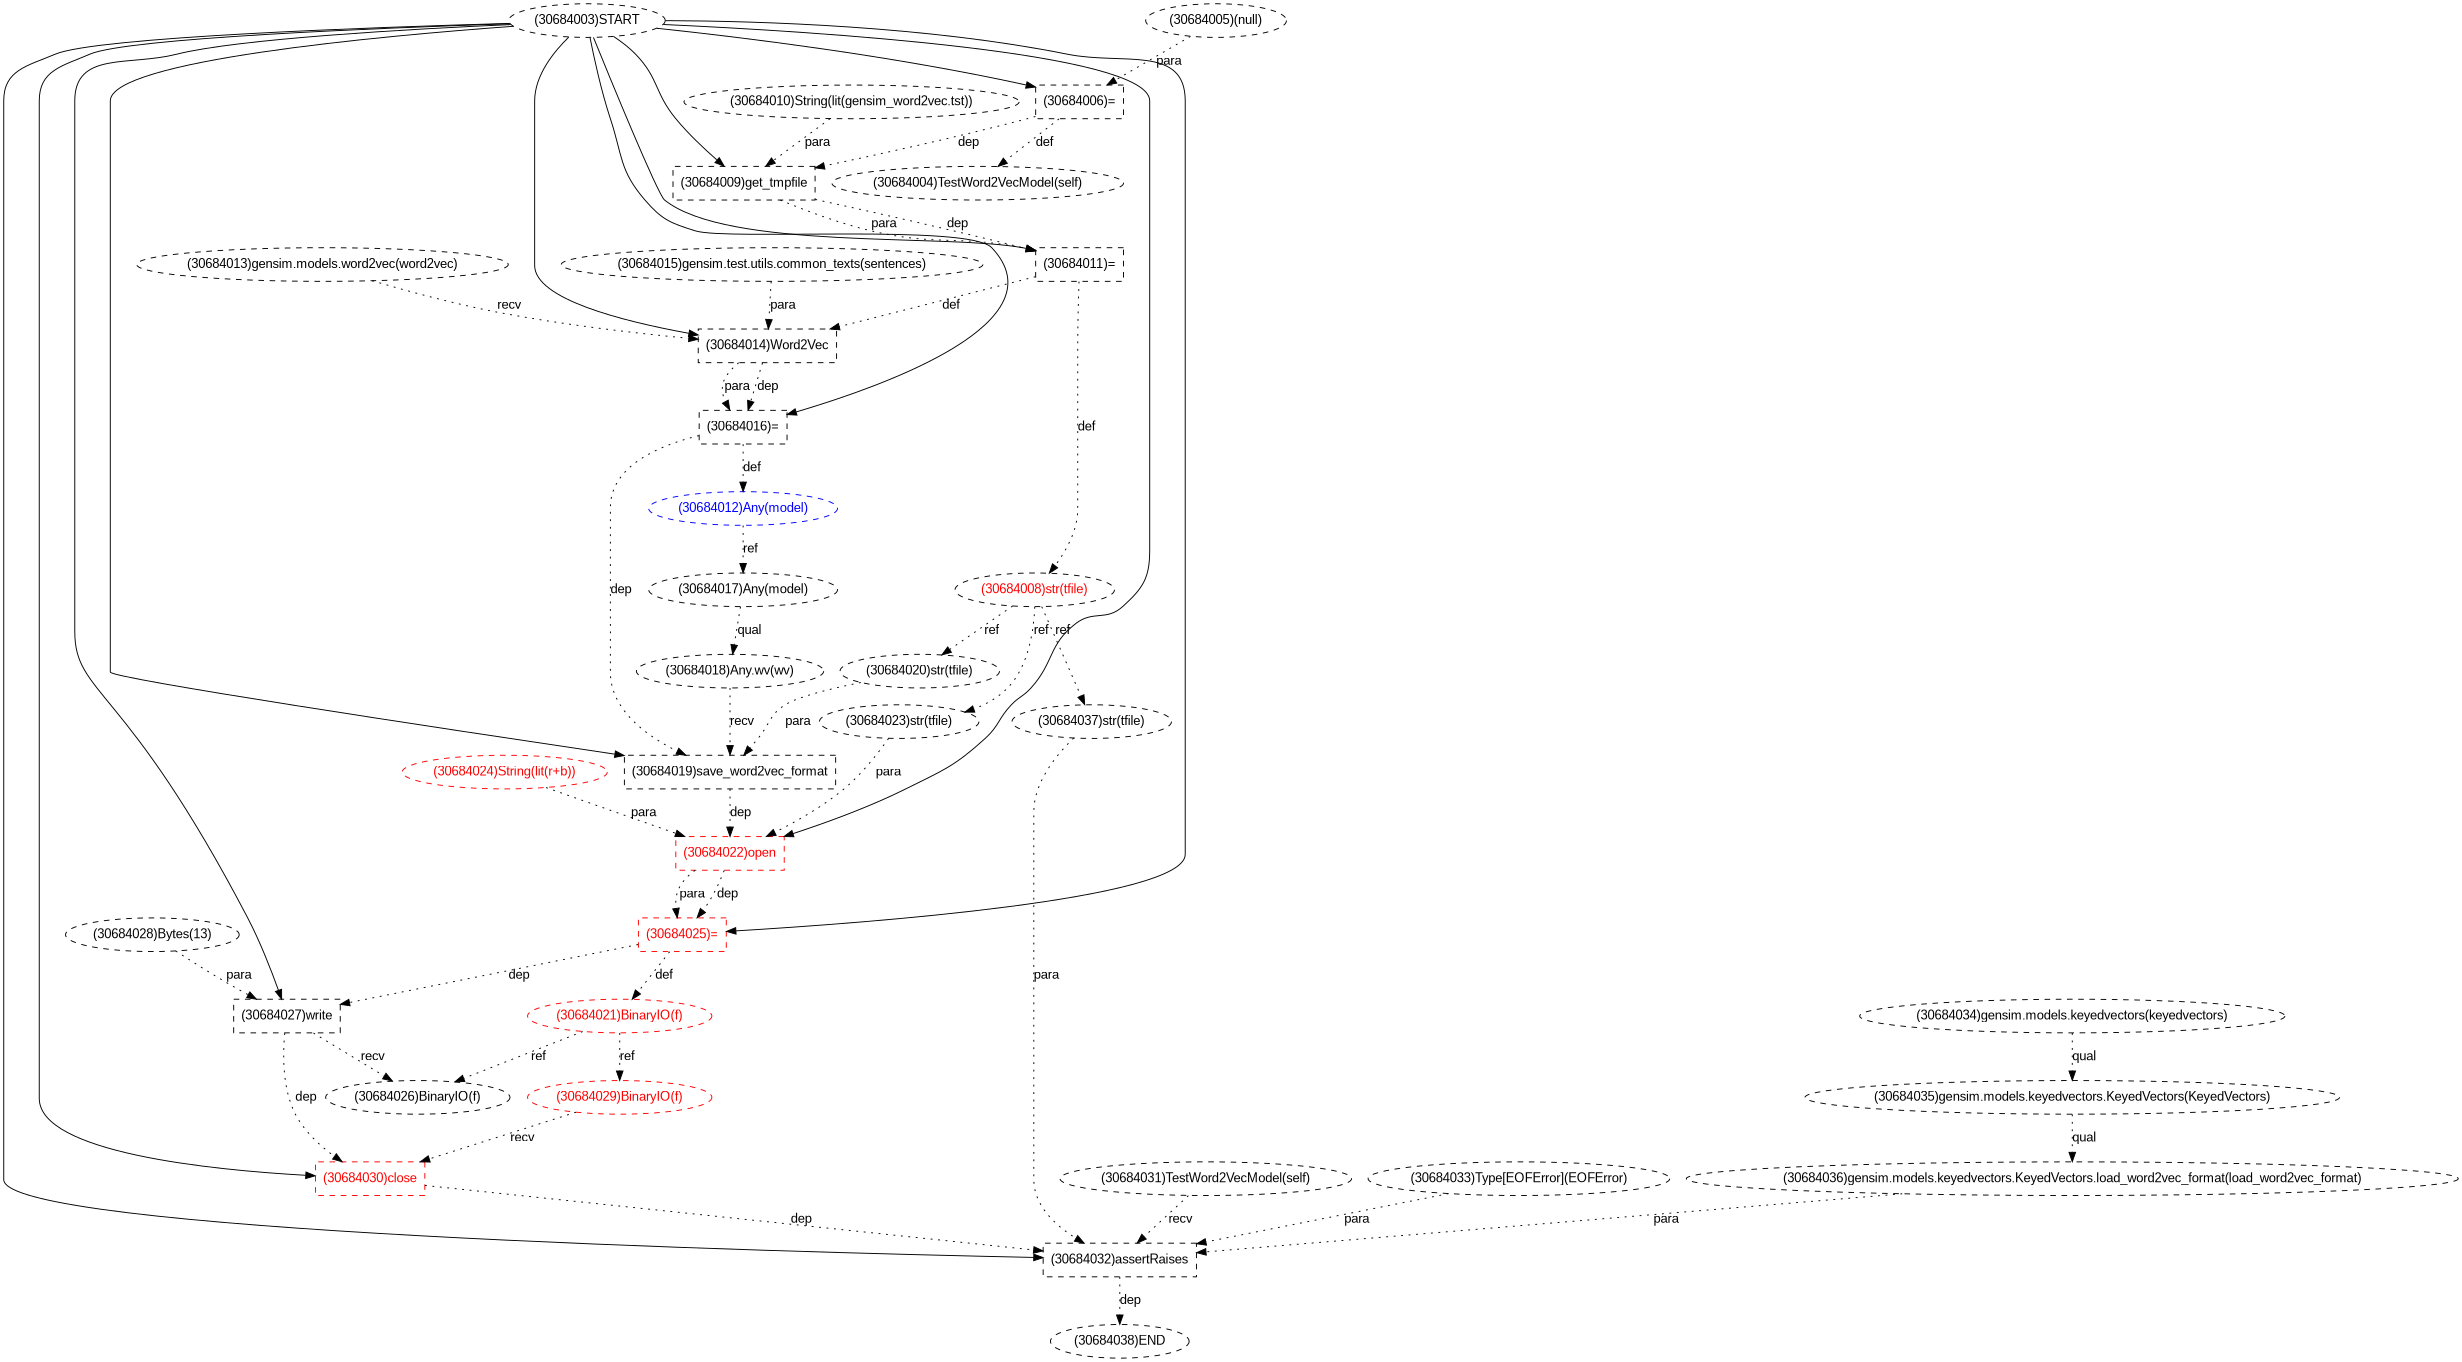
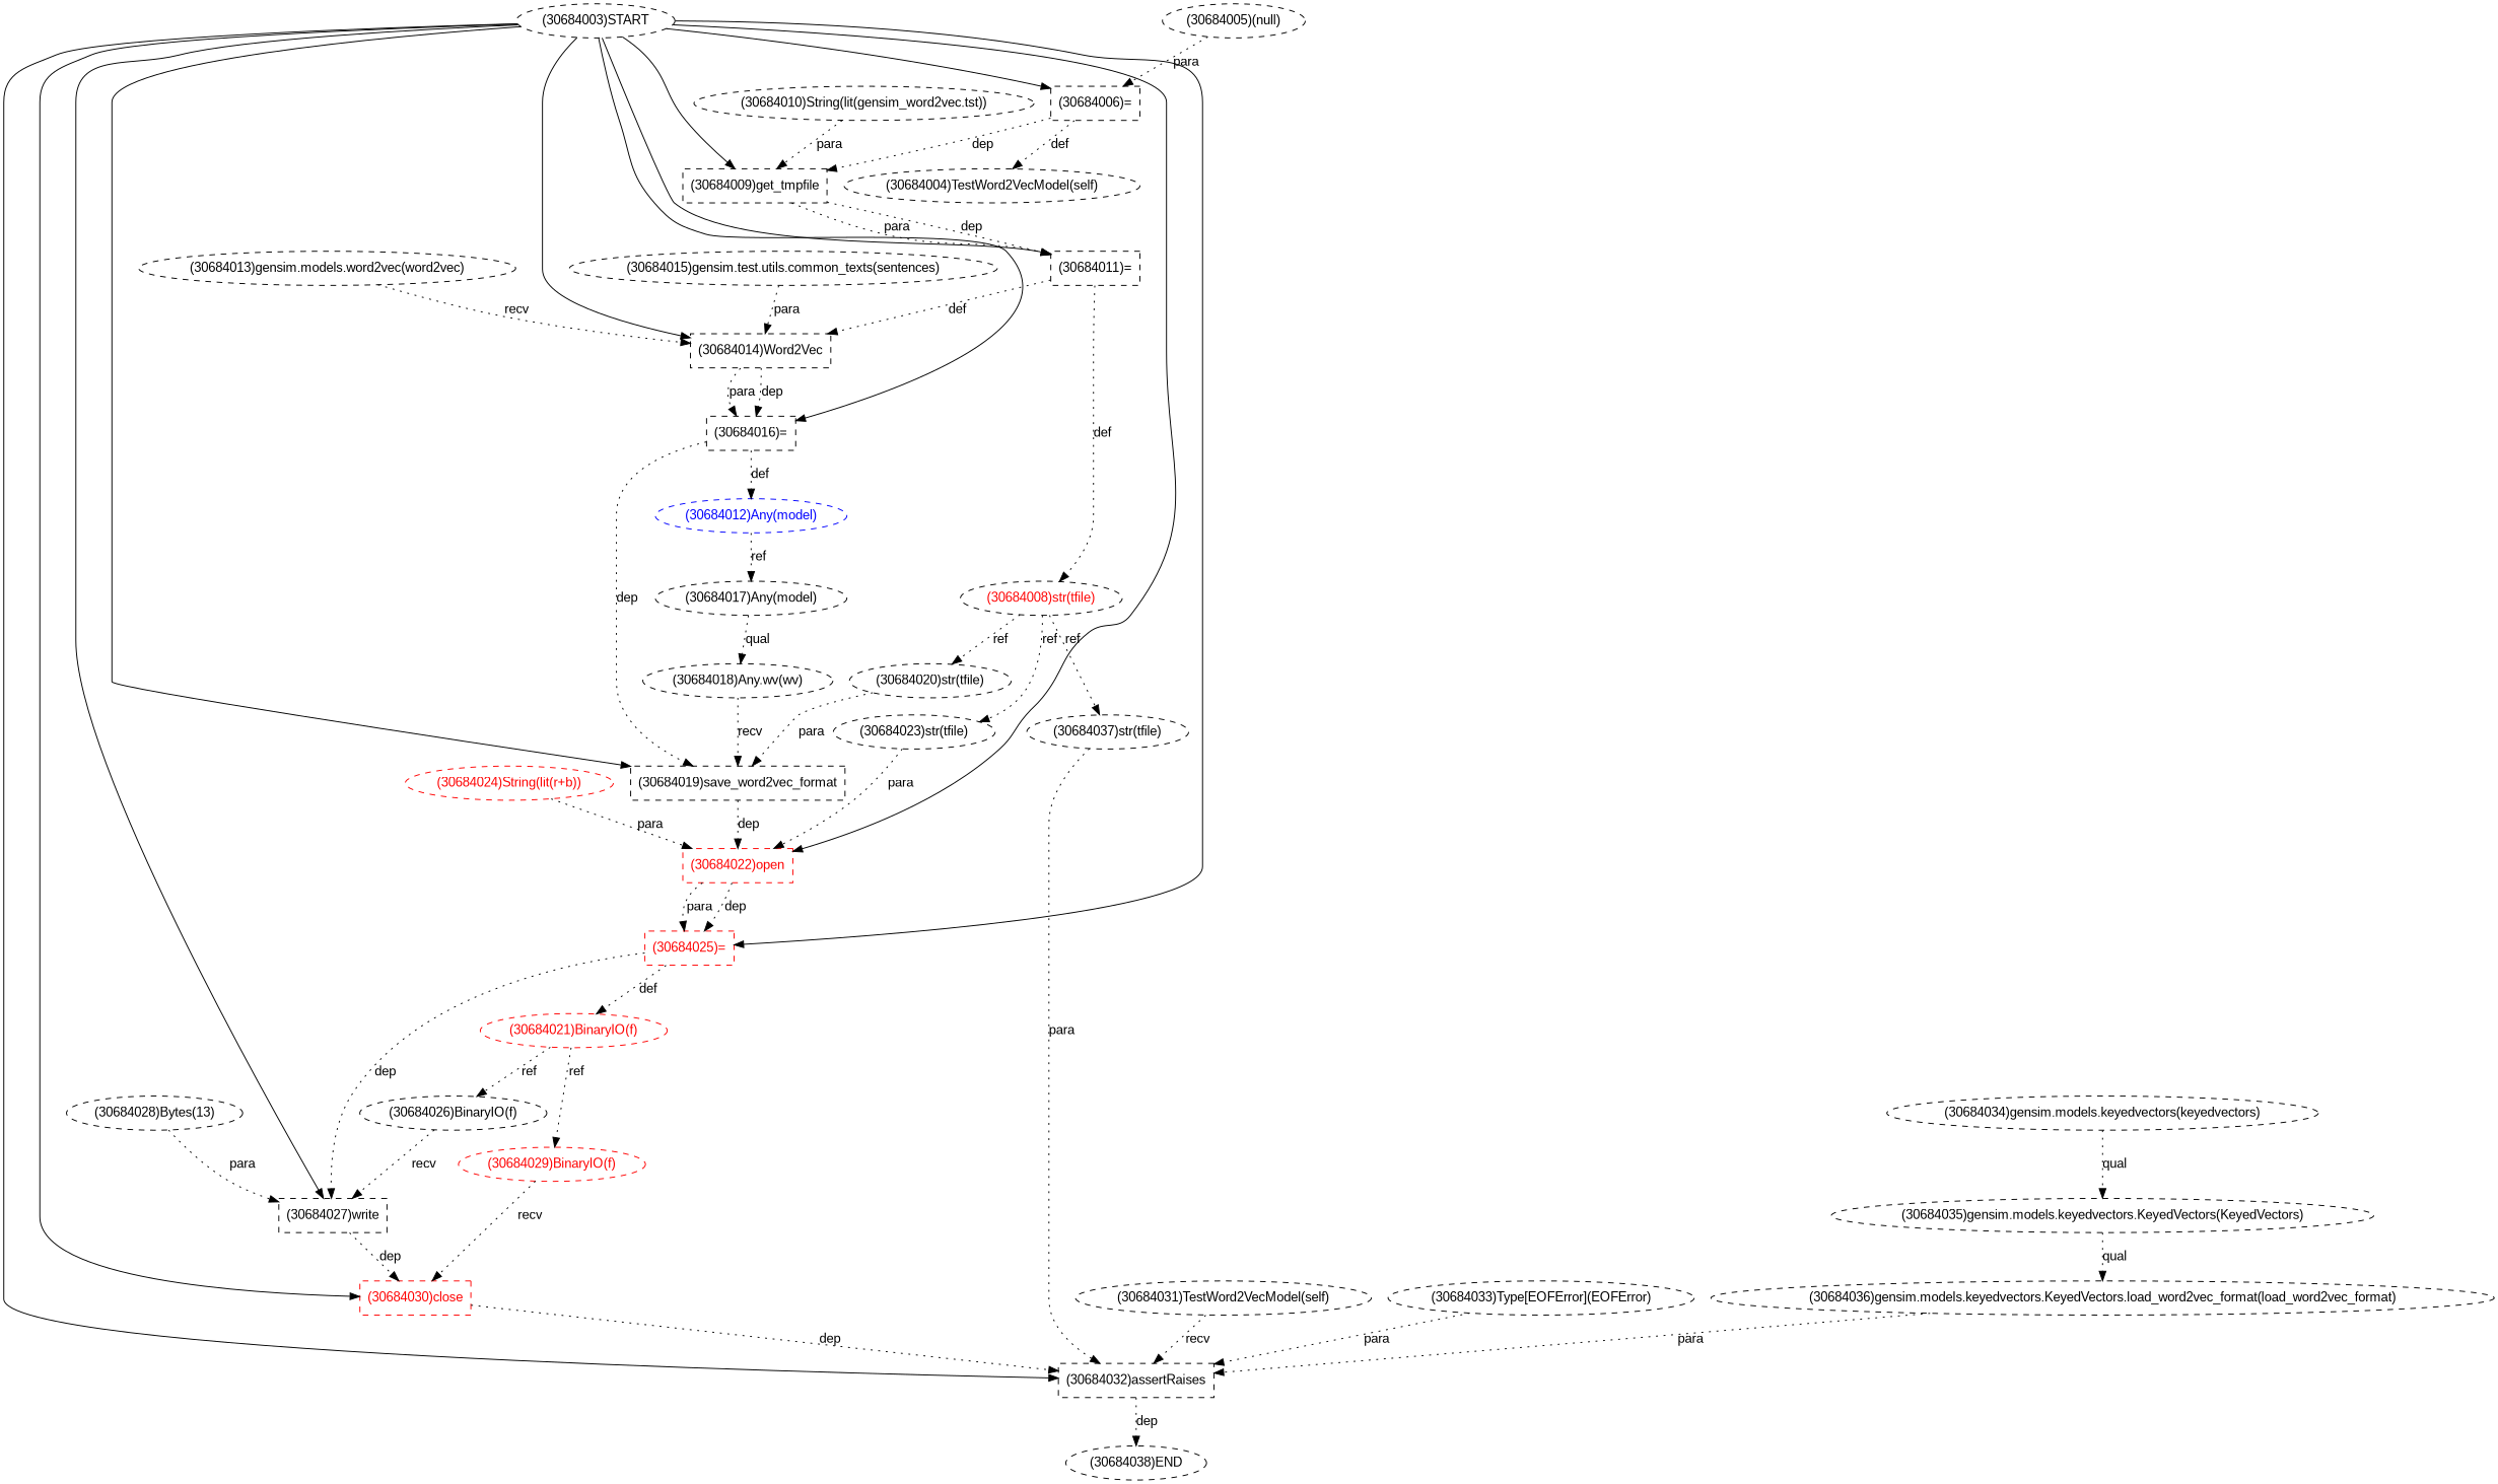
  digraph {
    fontname="Liberation Sans"
    node [fontname="Liberation Sans" shape=ellipse style=dashed]
    edge [fontname="Liberation Sans" style=dotted]
    n1 [label="(30684035)gensim.models.keyedvectors.KeyedVectors(KeyedVectors)"]
    n2 [label="(30684036)gensim.models.keyedvectors.KeyedVectors.load_word2vec_format(load_word2vec_format)"]
    n3 [label="(30684032)assertRaises" shape=box]
    n4 [label="(30684004)TestWord2VecModel(self)"]
    n5 [label="(30684018)Any.wv(wv)"]
    n6 [label="(30684019)save_word2vec_format" shape=box]
    n7 [color=red fontcolor=red label="(30684022)open" shape=box]
    n8 [color=red fontcolor=red label="(30684030)close" shape=box]
    n9 [label="(30684038)END" shape=""]
    n10 [label="(30684037)str(tfile)"]
    n11 [color=blue fontcolor=blue label="(30684012)Any(model)"]
    n12 [label="(30684017)Any(model)"]
    n13 [label="(30684020)str(tfile)"]
    n14 [color=black fontcolor=red label="(30684008)str(tfile)"]
    n15 [label="(30684023)str(tfile)"]
    n16 [label="(30684016)=" shape=box]
    n17 [label="(30684031)TestWord2VecModel(self)"]
    n18 [label="(30684013)gensim.models.word2vec(word2vec)"]
    n19 [label="(30684014)Word2Vec" shape=box]
    n20 [color=red fontcolor=red label="(30684024)String(lit(r+b))"]
    n21 [color=red fontcolor=red label="(30684025)=" shape=box]
    n22 [label="(30684033)Type[EOFError](EOFError)"]
    n23 [color=red fontcolor=red label="(30684021)BinaryIO(f)"]
    n24 [color=red fontcolor=red label="(30684029)BinaryIO(f)"]
    n25 [label="(30684026)BinaryIO(f)"]
    n26 [label="(30684027)write" shape=box]
    n27 [label="(30684006)=" shape=box]
    n28 [label="(30684009)get_tmpfile" shape=box]
    n29 [label="(30684011)=" shape=box]
    n30 [label="(30684010)String(lit(gensim_word2vec.tst))"]
    n31 [label="(30684005)(null)"]
    n32 [label="(30684034)gensim.models.keyedvectors(keyedvectors)"]
    n33 [label="(30684028)Bytes(13)"]
    n34 [label="(30684015)gensim.test.utils.common_texts(sentences)"]
    n35 [label="(30684003)START" shape=""]
    n1 -> n2 [label=qual]
    n2 -> n3 [label=para]
    n3 -> n9 [label=dep]
    n5 -> n6 [label=recv]
    n6 -> n7 [label=dep]
    n7 -> n21 [label=dep]
    n7 -> n21 [label=para]
    n8 -> n3 [label=dep]
    n10 -> n3 [label=para]
    n11 -> n12 [label=ref]
    n12 -> n5 [label=qual]
    n13 -> n6 [label=para]
    n14 -> n10 [label=ref]
    n14 -> n13 [label=ref]
    n14 -> n15 [label=ref]
    n15 -> n7 [label=para]
    n16 -> n6 [label=dep]
    n16 -> n11 [label=def]
    n17 -> n3 [label=recv]
    n18 -> n19 [label=recv]
    n19 -> n16 [label=dep]
    n19 -> n16 [label=para]
    n20 -> n7 [label=para]
    n21 -> n23 [label=def]
    n21 -> n26 [label=dep]
    n22 -> n3 [label=para]
    n23 -> n24 [label=ref]
    n23 -> n25 [label=ref]
    n24 -> n8 [label=recv]
-   n26 -> n25 [label=recv]
+   n25 -> n26 [label=recv]
    n26 -> n8 [label=dep]
    n27 -> n4 [label=def]
    n27 -> n28 [label=dep]
    n28 -> n29 [label=dep]
    n28 -> n29 [label=para]
    n29 -> n14 [label=def]
    n29 -> n19 [label=def]
    n30 -> n28 [label=para]
    n31 -> n27 [label=para]
    n32 -> n1 [label=qual]
    n33 -> n26 [label=para]
    n34 -> n19 [label=para]
    n35 -> n3 [style=solid]
    n35 -> n6 [style=solid]
    n35 -> n7 [style=solid]
    n35 -> n8 [style=solid]
    n35 -> n16 [style=solid]
    n35 -> n19 [style=solid]
    n35 -> n21 [style=solid]
    n35 -> n26 [style=solid]
    n35 -> n27 [style=solid]
    n35 -> n28 [style=solid]
    n35 -> n29 [style=solid]
  }
